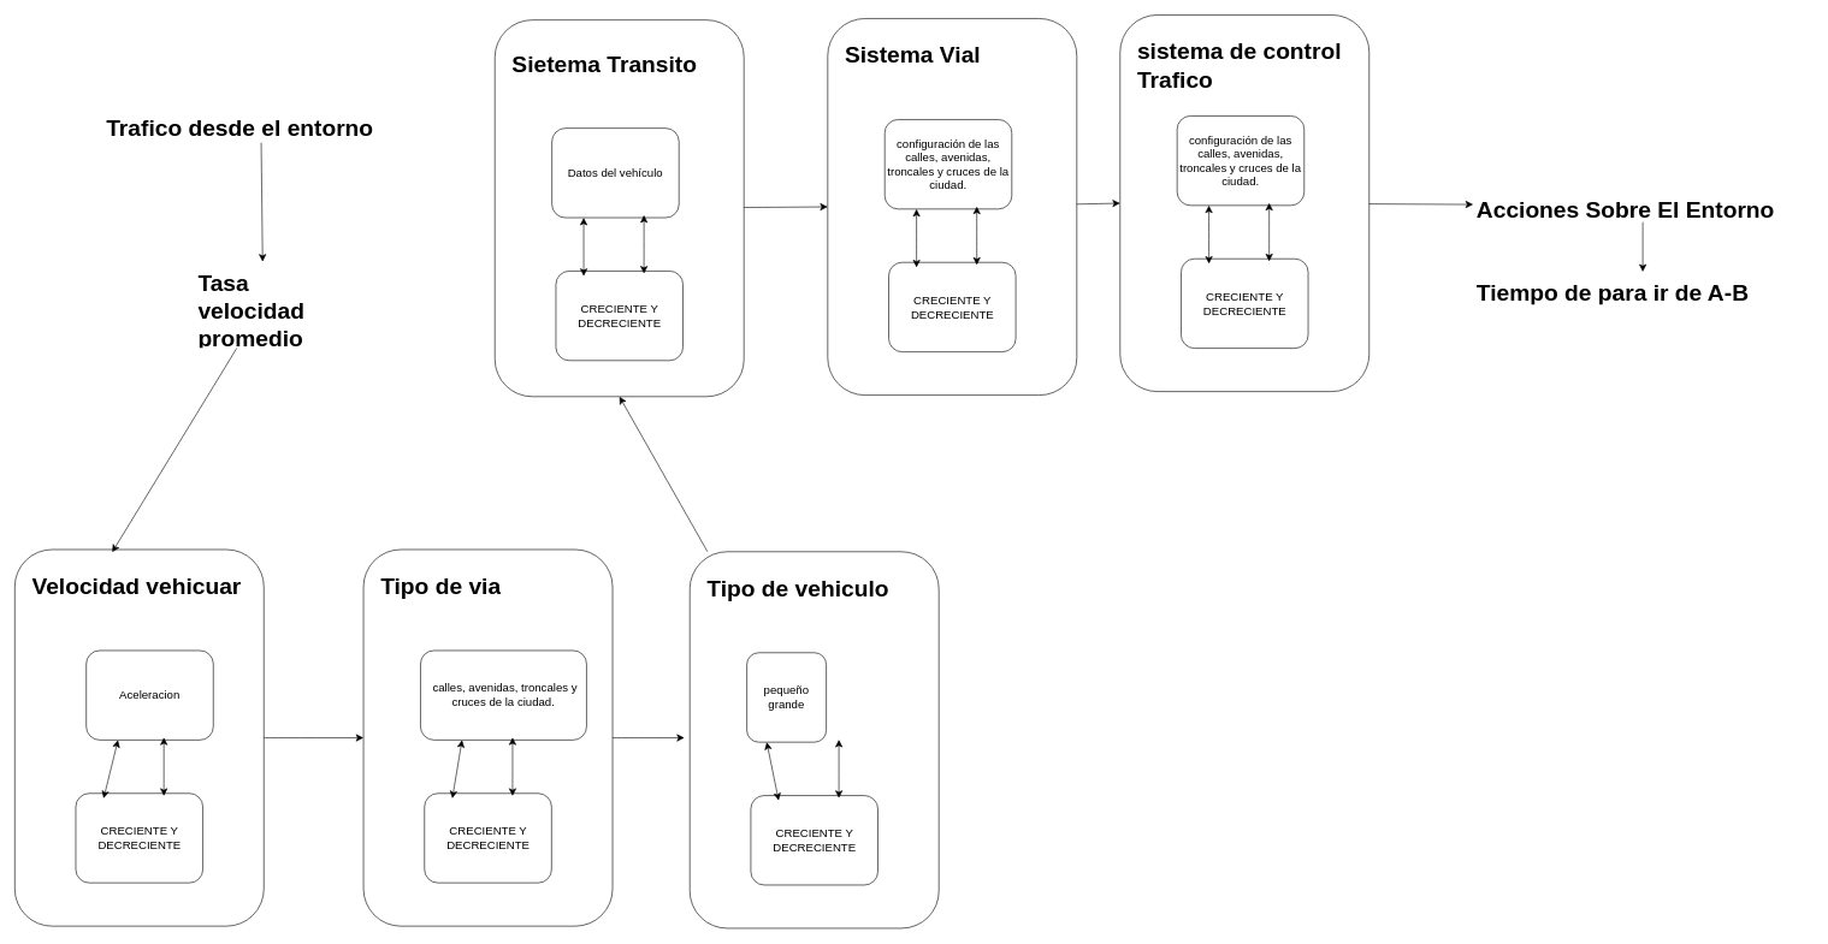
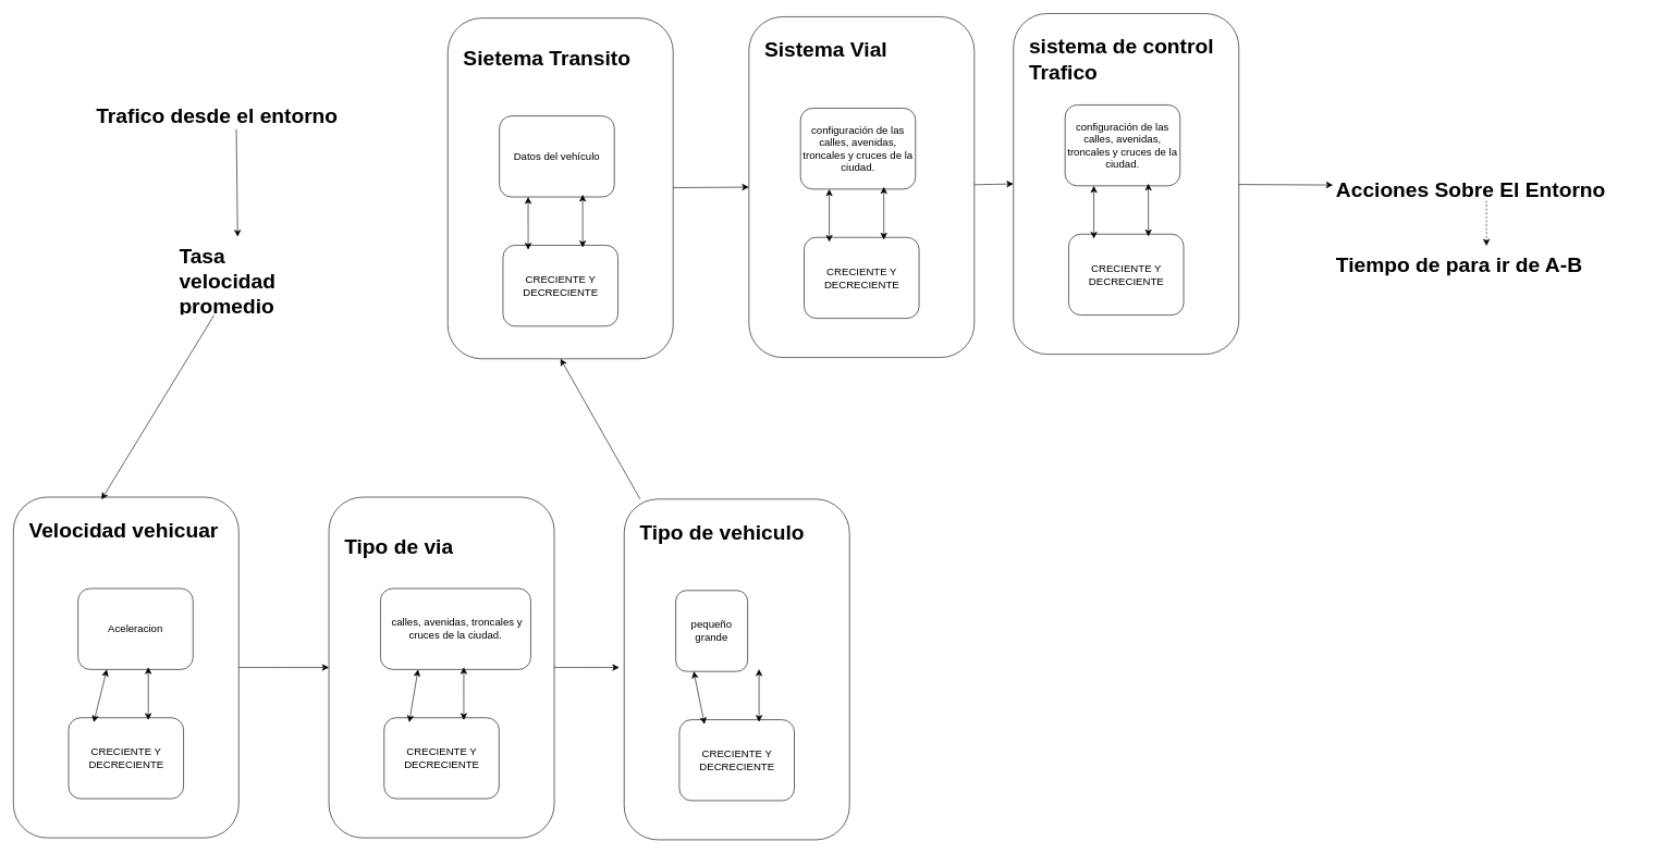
  <mxCell id="0" />
  <mxCell id="1" parent="0" />
  <mxCell id="2" value="" style="group" vertex="1" connectable="0" parent="1"><mxGeometry x="20" y="761" width="345" height="522" as="geometry" /></mxCell>
  <mxCell id="3" value="" style="rounded=1;whiteSpace=wrap;html=1;fontSize=16;" vertex="1" parent="2"><mxGeometry width="345" height="522" as="geometry" /></mxCell>
  <mxCell id="4" value="Aceleracion" style="rounded=1;whiteSpace=wrap;html=1;fontSize=16;" vertex="1" parent="2"><mxGeometry x="99" y="140" width="176" height="124" as="geometry" /></mxCell>
  <mxCell id="5" value="CRECIENTE Y DECRECIENTE" style="rounded=1;whiteSpace=wrap;html=1;fontSize=16;" vertex="1" parent="2"><mxGeometry x="84.5" y="338" width="176" height="124" as="geometry" /></mxCell>
  <mxCell id="6" value="" style="endArrow=classic;startArrow=classic;html=1;rounded=0;fontSize=12;startSize=8;endSize=8;curved=1;entryX=0.25;entryY=1;entryDx=0;entryDy=0;exitX=0.219;exitY=0.056;exitDx=0;exitDy=0;exitPerimeter=0;" edge="1" parent="2" source="5" target="4"><mxGeometry width="50" height="50" relative="1" as="geometry"><mxPoint x="59.5" y="577" as="sourcePoint" /><mxPoint x="109.5" y="527" as="targetPoint" /></mxGeometry></mxCell>
  <mxCell id="7" value="" style="endArrow=classic;startArrow=classic;html=1;rounded=0;fontSize=12;startSize=8;endSize=8;curved=1;entryX=0.25;entryY=1;entryDx=0;entryDy=0;exitX=0.219;exitY=0.056;exitDx=0;exitDy=0;exitPerimeter=0;" edge="1" parent="2"><mxGeometry width="50" height="50" relative="1" as="geometry"><mxPoint x="206.5" y="341.5" as="sourcePoint" /><mxPoint x="206.5" y="260.5" as="targetPoint" /></mxGeometry></mxCell>
  <mxCell id="8" value="&lt;h1&gt;Velocidad vehicuar&lt;/h1&gt;" style="text;html=1;strokeColor=none;fillColor=none;spacing=5;spacingTop=-20;whiteSpace=wrap;overflow=hidden;rounded=0;fontSize=16;" vertex="1" parent="2"><mxGeometry x="18.5" y="21" width="319.5" height="86" as="geometry" /></mxCell>
  <mxCell id="9" value="" style="group" vertex="1" connectable="0" parent="1"><mxGeometry x="685" y="27" width="345" height="522" as="geometry" /></mxCell>
  <mxCell id="10" value="" style="rounded=1;whiteSpace=wrap;html=1;fontSize=16;" vertex="1" parent="9"><mxGeometry width="345" height="522" as="geometry" /></mxCell>
  <mxCell id="11" value="Datos del vehículo" style="rounded=1;whiteSpace=wrap;html=1;fontSize=16;" vertex="1" parent="9"><mxGeometry x="79" y="150" width="176" height="124" as="geometry" /></mxCell>
  <mxCell id="12" value="CRECIENTE Y DECRECIENTE" style="rounded=1;whiteSpace=wrap;html=1;fontSize=16;" vertex="1" parent="9"><mxGeometry x="84.5" y="348" width="176" height="124" as="geometry" /></mxCell>
  <mxCell id="13" value="" style="endArrow=classic;startArrow=classic;html=1;rounded=0;fontSize=12;startSize=8;endSize=8;curved=1;entryX=0.25;entryY=1;entryDx=0;entryDy=0;exitX=0.219;exitY=0.056;exitDx=0;exitDy=0;exitPerimeter=0;" edge="1" parent="9" source="12" target="11"><mxGeometry width="50" height="50" relative="1" as="geometry"><mxPoint x="59.5" y="587" as="sourcePoint" /><mxPoint x="109.5" y="537" as="targetPoint" /></mxGeometry></mxCell>
  <mxCell id="14" value="" style="endArrow=classic;startArrow=classic;html=1;rounded=0;fontSize=12;startSize=8;endSize=8;curved=1;entryX=0.25;entryY=1;entryDx=0;entryDy=0;exitX=0.219;exitY=0.056;exitDx=0;exitDy=0;exitPerimeter=0;" edge="1" parent="9"><mxGeometry width="50" height="50" relative="1" as="geometry"><mxPoint x="206.5" y="351.5" as="sourcePoint" /><mxPoint x="206.5" y="270.5" as="targetPoint" /></mxGeometry></mxCell>
  <mxCell id="15" value="&lt;h1&gt;Sietema Transito&lt;/h1&gt;" style="text;html=1;strokeColor=none;fillColor=none;spacing=5;spacingTop=-20;whiteSpace=wrap;overflow=hidden;rounded=0;fontSize=16;" vertex="1" parent="9"><mxGeometry x="18.5" y="31" width="319.5" height="86" as="geometry" /></mxCell>
  <mxCell id="16" value="" style="group" vertex="1" connectable="0" parent="1"><mxGeometry x="1551" y="20" width="345" height="522" as="geometry" /></mxCell>
  <mxCell id="17" value="" style="rounded=1;whiteSpace=wrap;html=1;fontSize=16;" vertex="1" parent="16"><mxGeometry width="345" height="522" as="geometry" /></mxCell>
  <mxCell id="18" value="configuración de las calles, avenidas, troncales y cruces de la ciudad." style="rounded=1;whiteSpace=wrap;html=1;fontSize=16;" vertex="1" parent="16"><mxGeometry x="79" y="140" width="176" height="124" as="geometry" /></mxCell>
  <mxCell id="19" value="CRECIENTE Y DECRECIENTE" style="rounded=1;whiteSpace=wrap;html=1;fontSize=16;" vertex="1" parent="16"><mxGeometry x="84.5" y="338" width="176" height="124" as="geometry" /></mxCell>
  <mxCell id="20" value="" style="endArrow=classic;startArrow=classic;html=1;rounded=0;fontSize=12;startSize=8;endSize=8;curved=1;entryX=0.25;entryY=1;entryDx=0;entryDy=0;exitX=0.219;exitY=0.056;exitDx=0;exitDy=0;exitPerimeter=0;" edge="1" parent="16" source="19" target="18"><mxGeometry width="50" height="50" relative="1" as="geometry"><mxPoint x="59.5" y="577" as="sourcePoint" /><mxPoint x="109.5" y="527" as="targetPoint" /></mxGeometry></mxCell>
  <mxCell id="21" value="" style="endArrow=classic;startArrow=classic;html=1;rounded=0;fontSize=12;startSize=8;endSize=8;curved=1;entryX=0.25;entryY=1;entryDx=0;entryDy=0;exitX=0.219;exitY=0.056;exitDx=0;exitDy=0;exitPerimeter=0;" edge="1" parent="16"><mxGeometry width="50" height="50" relative="1" as="geometry"><mxPoint x="206.5" y="341.5" as="sourcePoint" /><mxPoint x="206.5" y="260.5" as="targetPoint" /></mxGeometry></mxCell>
  <mxCell id="22" value="&lt;h1&gt;sistema de control Trafico&lt;/h1&gt;" style="text;html=1;strokeColor=none;fillColor=none;spacing=5;spacingTop=-20;whiteSpace=wrap;overflow=hidden;rounded=0;fontSize=16;" vertex="1" parent="16"><mxGeometry x="18.5" y="21" width="304.5" height="92" as="geometry" /></mxCell>
  <mxCell id="23" value="" style="group" vertex="1" connectable="0" parent="1"><mxGeometry x="1146" y="25" width="345" height="522" as="geometry" /></mxCell>
  <mxCell id="24" value="" style="rounded=1;whiteSpace=wrap;html=1;fontSize=16;" vertex="1" parent="23"><mxGeometry width="345" height="522" as="geometry" /></mxCell>
  <mxCell id="25" value="configuración de las calles, avenidas, troncales y cruces de la ciudad." style="rounded=1;whiteSpace=wrap;html=1;fontSize=16;" vertex="1" parent="23"><mxGeometry x="79" y="140" width="176" height="124" as="geometry" /></mxCell>
  <mxCell id="26" value="CRECIENTE Y DECRECIENTE" style="rounded=1;whiteSpace=wrap;html=1;fontSize=16;" vertex="1" parent="23"><mxGeometry x="84.5" y="338" width="176" height="124" as="geometry" /></mxCell>
  <mxCell id="27" value="" style="endArrow=classic;startArrow=classic;html=1;rounded=0;fontSize=12;startSize=8;endSize=8;curved=1;entryX=0.25;entryY=1;entryDx=0;entryDy=0;exitX=0.219;exitY=0.056;exitDx=0;exitDy=0;exitPerimeter=0;" edge="1" parent="23" source="26" target="25"><mxGeometry width="50" height="50" relative="1" as="geometry"><mxPoint x="59.5" y="577" as="sourcePoint" /><mxPoint x="109.5" y="527" as="targetPoint" /></mxGeometry></mxCell>
  <mxCell id="28" value="" style="endArrow=classic;startArrow=classic;html=1;rounded=0;fontSize=12;startSize=8;endSize=8;curved=1;entryX=0.25;entryY=1;entryDx=0;entryDy=0;exitX=0.219;exitY=0.056;exitDx=0;exitDy=0;exitPerimeter=0;" edge="1" parent="23"><mxGeometry width="50" height="50" relative="1" as="geometry"><mxPoint x="206.5" y="341.5" as="sourcePoint" /><mxPoint x="206.5" y="260.5" as="targetPoint" /></mxGeometry></mxCell>
  <mxCell id="29" value="&lt;h1&gt;Sistema Vial&lt;/h1&gt;" style="text;html=1;strokeColor=none;fillColor=none;spacing=5;spacingTop=-20;whiteSpace=wrap;overflow=hidden;rounded=0;fontSize=16;" vertex="1" parent="23"><mxGeometry x="18.5" y="21" width="319.5" height="86" as="geometry" /></mxCell>
  <mxCell id="30" value="" style="group" vertex="1" connectable="0" parent="1"><mxGeometry x="503" y="761" width="345" height="522" as="geometry" /></mxCell>
  <mxCell id="31" style="edgeStyle=none;curved=1;rounded=0;orthogonalLoop=1;jettySize=auto;html=1;fontSize=12;startSize=8;endSize=8;" edge="1" parent="30" source="32"><mxGeometry relative="1" as="geometry"><mxPoint x="444.5" y="261" as="targetPoint" /></mxGeometry></mxCell>
  <mxCell id="32" value="" style="rounded=1;whiteSpace=wrap;html=1;fontSize=16;" vertex="1" parent="30"><mxGeometry width="345" height="522" as="geometry" /></mxCell>
  <mxCell id="33" value="&amp;nbsp;calles, avenidas, troncales y cruces de la ciudad." style="rounded=1;whiteSpace=wrap;html=1;fontSize=16;" vertex="1" parent="30"><mxGeometry x="79" y="140" width="230" height="124" as="geometry" /></mxCell>
  <mxCell id="34" value="CRECIENTE Y DECRECIENTE" style="rounded=1;whiteSpace=wrap;html=1;fontSize=16;" vertex="1" parent="30"><mxGeometry x="84.5" y="338" width="176" height="124" as="geometry" /></mxCell>
  <mxCell id="35" value="" style="endArrow=classic;startArrow=classic;html=1;rounded=0;fontSize=12;startSize=8;endSize=8;curved=1;entryX=0.25;entryY=1;entryDx=0;entryDy=0;exitX=0.219;exitY=0.056;exitDx=0;exitDy=0;exitPerimeter=0;" edge="1" parent="30" source="34" target="33"><mxGeometry width="50" height="50" relative="1" as="geometry"><mxPoint x="59.5" y="577" as="sourcePoint" /><mxPoint x="109.5" y="527" as="targetPoint" /></mxGeometry></mxCell>
  <mxCell id="36" value="" style="endArrow=classic;startArrow=classic;html=1;rounded=0;fontSize=12;startSize=8;endSize=8;curved=1;entryX=0.25;entryY=1;entryDx=0;entryDy=0;exitX=0.219;exitY=0.056;exitDx=0;exitDy=0;exitPerimeter=0;" edge="1" parent="30"><mxGeometry width="50" height="50" relative="1" as="geometry"><mxPoint x="206.5" y="341.5" as="sourcePoint" /><mxPoint x="206.5" y="260.5" as="targetPoint" /></mxGeometry></mxCell>
- <mxCell id="37" value="&lt;h1&gt;Tipo de via&lt;/h1&gt;" style="text;html=1;strokeColor=none;fillColor=none;spacing=5;spacingTop=-20;whiteSpace=wrap;overflow=hidden;rounded=0;fontSize=16;" vertex="1" parent="30"><mxGeometry x="18.5" y="21" width="319.5" height="57" as="geometry" /></mxCell>
+ <mxCell id="37" value="&lt;h1&gt;Tipo de via&lt;/h1&gt;" style="text;html=1;strokeColor=none;fillColor=none;spacing=5;spacingTop=-20;whiteSpace=wrap;overflow=hidden;rounded=0;fontSize=16;" vertex="1" parent="30"><mxGeometry x="18.5" y="46" width="319.5" height="57" as="geometry" /></mxCell>
  <mxCell id="38" value="" style="group" vertex="1" connectable="0" parent="1"><mxGeometry x="955" y="764" width="345" height="522" as="geometry" /></mxCell>
  <mxCell id="39" value="" style="rounded=1;whiteSpace=wrap;html=1;fontSize=16;" vertex="1" parent="38"><mxGeometry width="345" height="522" as="geometry" /></mxCell>
  <mxCell id="40" value="pequeño&lt;br&gt;grande" style="rounded=1;whiteSpace=wrap;html=1;fontSize=16;" vertex="1" parent="38"><mxGeometry x="79" y="140" width="110" height="124" as="geometry" /></mxCell>
  <mxCell id="41" value="CRECIENTE Y DECRECIENTE" style="rounded=1;whiteSpace=wrap;html=1;fontSize=16;" vertex="1" parent="38"><mxGeometry x="84.5" y="338" width="176" height="124" as="geometry" /></mxCell>
  <mxCell id="42" value="" style="endArrow=classic;startArrow=classic;html=1;rounded=0;fontSize=12;startSize=8;endSize=8;curved=1;entryX=0.25;entryY=1;entryDx=0;entryDy=0;exitX=0.219;exitY=0.056;exitDx=0;exitDy=0;exitPerimeter=0;" edge="1" parent="38" source="41" target="40"><mxGeometry width="50" height="50" relative="1" as="geometry"><mxPoint x="59.5" y="577" as="sourcePoint" /><mxPoint x="109.5" y="527" as="targetPoint" /></mxGeometry></mxCell>
  <mxCell id="43" value="" style="endArrow=classic;startArrow=classic;html=1;rounded=0;fontSize=12;startSize=8;endSize=8;curved=1;entryX=0.25;entryY=1;entryDx=0;entryDy=0;exitX=0.219;exitY=0.056;exitDx=0;exitDy=0;exitPerimeter=0;" edge="1" parent="38"><mxGeometry width="50" height="50" relative="1" as="geometry"><mxPoint x="206.5" y="341.5" as="sourcePoint" /><mxPoint x="206.5" y="260.5" as="targetPoint" /></mxGeometry></mxCell>
  <mxCell id="44" value="&lt;h1&gt;Tipo de vehiculo&lt;/h1&gt;" style="text;html=1;strokeColor=none;fillColor=none;spacing=5;spacingTop=-20;whiteSpace=wrap;overflow=hidden;rounded=0;fontSize=16;" vertex="1" parent="38"><mxGeometry x="18.5" y="21" width="319.5" height="57" as="geometry" /></mxCell>
  <mxCell id="45" value="&lt;h1&gt;Tasa velocidad promedio&lt;/h1&gt;" style="text;html=1;strokeColor=none;fillColor=none;spacing=5;spacingTop=-20;whiteSpace=wrap;overflow=hidden;rounded=0;fontSize=16;" vertex="1" parent="1"><mxGeometry x="269" y="362" width="190" height="120" as="geometry" /></mxCell>
  <mxCell id="46" style="edgeStyle=none;curved=1;rounded=0;orthogonalLoop=1;jettySize=auto;html=1;fontSize=12;startSize=8;endSize=8;" edge="1" parent="1" source="47" target="45"><mxGeometry relative="1" as="geometry" /></mxCell>
  <mxCell id="47" value="&lt;h1&gt;Trafico desde el entorno&lt;/h1&gt;&lt;div&gt;&lt;br&gt;&lt;/div&gt;" style="text;html=1;strokeColor=none;fillColor=none;spacing=5;spacingTop=-20;whiteSpace=wrap;overflow=hidden;rounded=0;fontSize=16;" vertex="1" parent="1"><mxGeometry x="142" y="147" width="438" height="50" as="geometry" /></mxCell>
- <mxCell id="48" style="edgeStyle=none;curved=1;rounded=0;orthogonalLoop=1;jettySize=auto;html=1;entryX=0.5;entryY=0;entryDx=0;entryDy=0;fontSize=12;startSize=8;endSize=8;" edge="1" parent="1" source="49" target="50"><mxGeometry relative="1" as="geometry" /></mxCell>
+ <mxCell id="48" style="edgeStyle=none;curved=1;rounded=0;orthogonalLoop=1;jettySize=auto;html=1;entryX=0.5;entryY=0;entryDx=0;entryDy=0;fontSize=12;startSize=8;endSize=8;dashed=1;" edge="1" parent="1" source="49" target="50"><mxGeometry relative="1" as="geometry" /></mxCell>
  <mxCell id="49" value="&lt;h1&gt;Acciones Sobre El Entorno&lt;/h1&gt;" style="text;html=1;strokeColor=none;fillColor=none;spacing=5;spacingTop=-20;whiteSpace=wrap;overflow=hidden;rounded=0;fontSize=16;" vertex="1" parent="1"><mxGeometry x="2040" y="261" width="470" height="46" as="geometry" /></mxCell>
  <mxCell id="50" value="&lt;h1&gt;Tiempo de para ir de A-B&lt;/h1&gt;" style="text;html=1;strokeColor=none;fillColor=none;spacing=5;spacingTop=-20;whiteSpace=wrap;overflow=hidden;rounded=0;fontSize=16;" vertex="1" parent="1"><mxGeometry x="2040" y="376" width="470" height="46" as="geometry" /></mxCell>
  <mxCell id="51" style="edgeStyle=none;curved=1;rounded=0;orthogonalLoop=1;jettySize=auto;html=1;entryX=0.391;entryY=0.007;entryDx=0;entryDy=0;entryPerimeter=0;fontSize=12;startSize=8;endSize=8;" edge="1" parent="1" source="45" target="3"><mxGeometry relative="1" as="geometry" /></mxCell>
  <mxCell id="52" style="edgeStyle=none;curved=1;rounded=0;orthogonalLoop=1;jettySize=auto;html=1;entryX=0;entryY=0.5;entryDx=0;entryDy=0;fontSize=12;startSize=8;endSize=8;" edge="1" parent="1" source="3" target="32"><mxGeometry relative="1" as="geometry" /></mxCell>
  <mxCell id="53" style="edgeStyle=none;curved=1;rounded=0;orthogonalLoop=1;jettySize=auto;html=1;entryX=0.5;entryY=1;entryDx=0;entryDy=0;fontSize=12;startSize=8;endSize=8;" edge="1" parent="1" source="39" target="10"><mxGeometry relative="1" as="geometry" /></mxCell>
  <mxCell id="54" style="edgeStyle=none;curved=1;rounded=0;orthogonalLoop=1;jettySize=auto;html=1;entryX=0;entryY=0.5;entryDx=0;entryDy=0;fontSize=12;startSize=8;endSize=8;" edge="1" parent="1" source="10" target="24"><mxGeometry relative="1" as="geometry" /></mxCell>
  <mxCell id="55" style="edgeStyle=none;curved=1;rounded=0;orthogonalLoop=1;jettySize=auto;html=1;entryX=0;entryY=0.5;entryDx=0;entryDy=0;fontSize=12;startSize=8;endSize=8;" edge="1" parent="1" source="24" target="17"><mxGeometry relative="1" as="geometry" /></mxCell>
  <mxCell id="56" style="edgeStyle=none;curved=1;rounded=0;orthogonalLoop=1;jettySize=auto;html=1;fontSize=12;startSize=8;endSize=8;" edge="1" parent="1" source="17" target="49"><mxGeometry relative="1" as="geometry" /></mxCell>
  <mxCell id="57" style="edgeStyle=none;curved=1;rounded=0;orthogonalLoop=1;jettySize=auto;html=1;exitX=0.5;exitY=1;exitDx=0;exitDy=0;fontSize=12;startSize=8;endSize=8;" edge="1" parent="1" source="49" target="49"><mxGeometry relative="1" as="geometry" /></mxCell>
